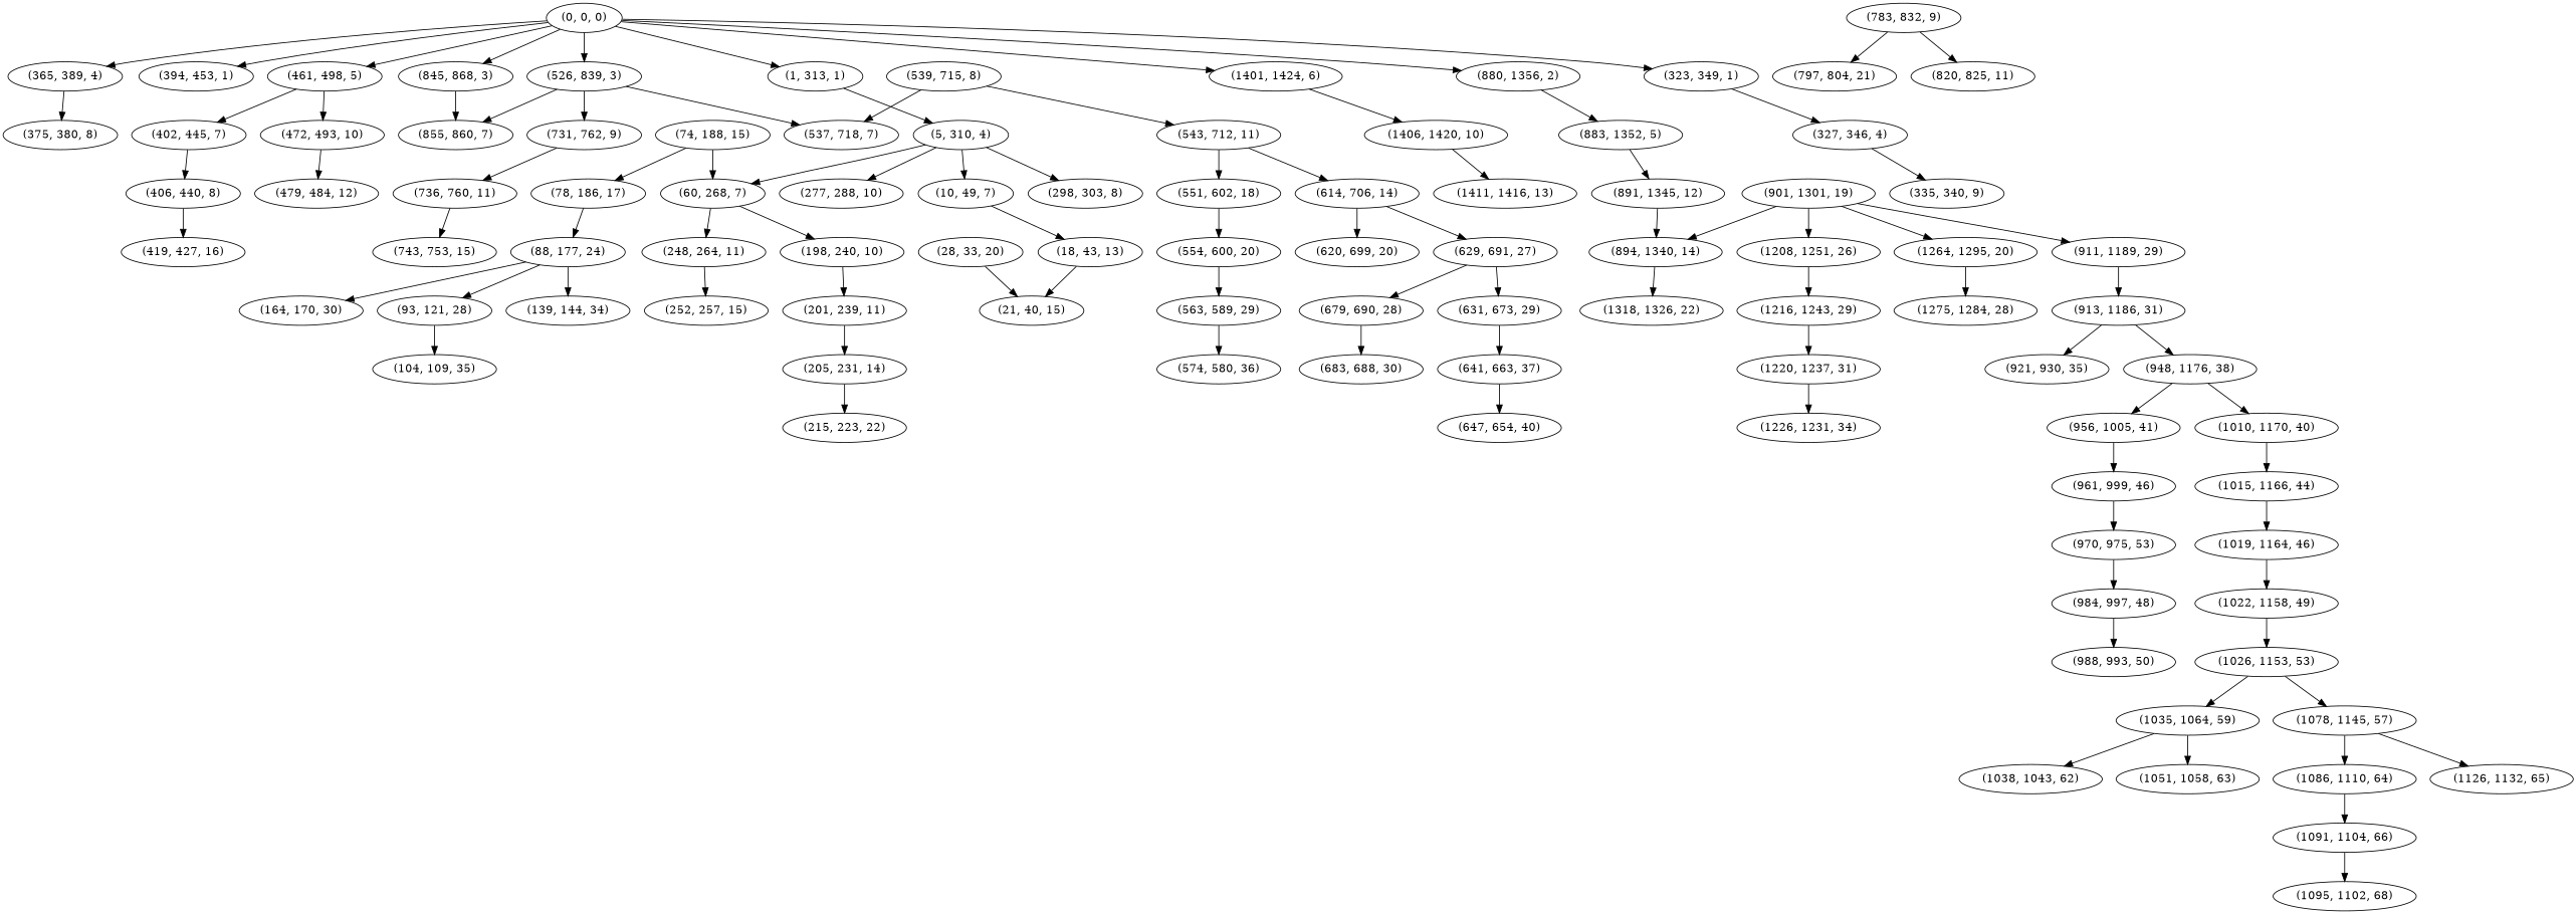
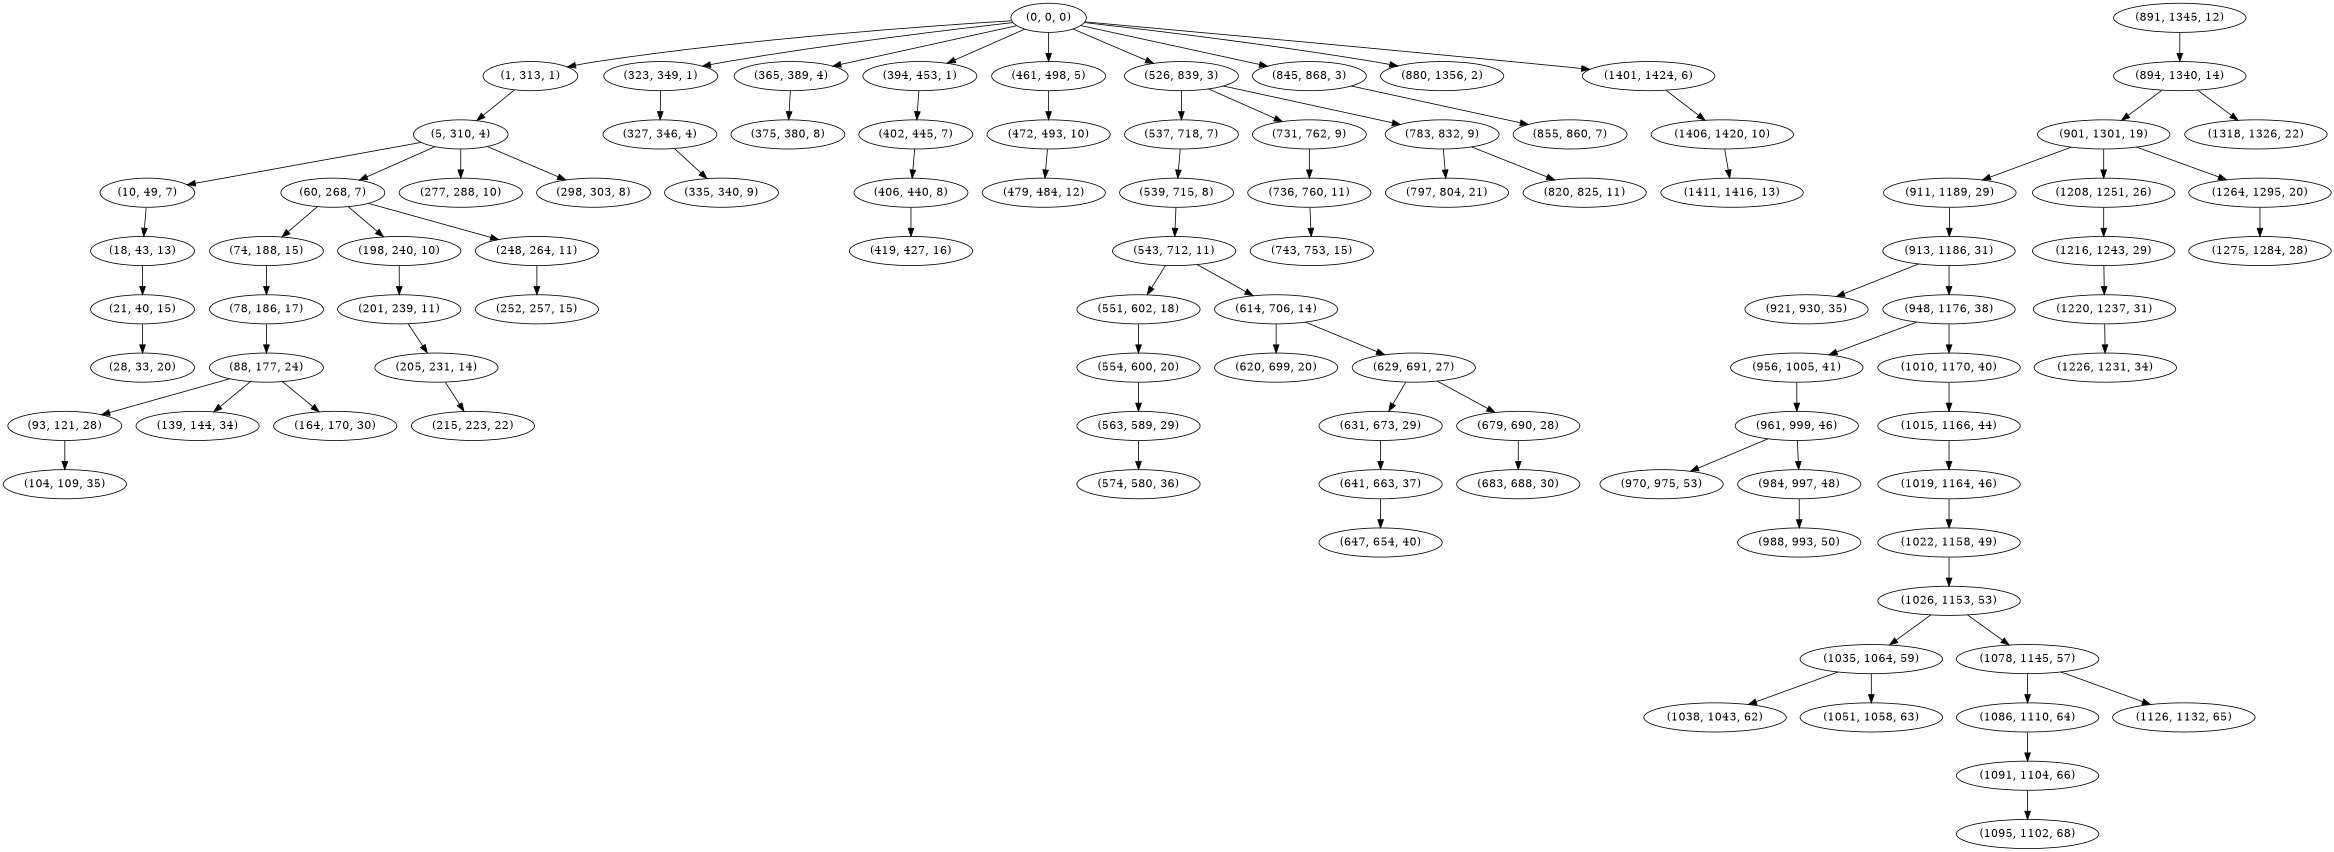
  digraph {
    "(0, 0, 0)"
    "(1, 313, 1)"
    "(323, 349, 1)"
    "(365, 389, 4)"
    "(394, 453, 1)"
    "(461, 498, 5)"
    "(526, 839, 3)"
    "(845, 868, 3)"
    "(880, 1356, 2)"
    "(1401, 1424, 6)"
    "(5, 310, 4)"
    "(327, 346, 4)"
    "(375, 380, 8)"
    "(402, 445, 7)"
    "(472, 493, 10)"
    "(537, 718, 7)"
    "(731, 762, 9)"
    "(783, 832, 9)"
    "(855, 860, 7)"
-   "(883, 1352, 5)"
    "(1406, 1420, 10)"
    "(10, 49, 7)"
    "(60, 268, 7)"
    "(277, 288, 10)"
    "(298, 303, 8)"
    "(18, 43, 13)"
    "(74, 188, 15)"
    "(198, 240, 10)"
    "(248, 264, 11)"
    "(21, 40, 15)"
    "(28, 33, 20)"
    "(78, 186, 17)"
    "(201, 239, 11)"
    "(252, 257, 15)"
    "(88, 177, 24)"
    "(93, 121, 28)"
    "(139, 144, 34)"
    "(164, 170, 30)"
    "(104, 109, 35)"
    "(205, 231, 14)"
    "(215, 223, 22)"
    "(335, 340, 9)"
    "(406, 440, 8)"
    "(419, 427, 16)"
    "(479, 484, 12)"
    "(539, 715, 8)"
    "(736, 760, 11)"
    "(797, 804, 21)"
    "(820, 825, 11)"
    "(543, 712, 11)"
    "(551, 602, 18)"
    "(614, 706, 14)"
    "(554, 600, 20)"
    "(620, 699, 20)"
    "(629, 691, 27)"
    "(563, 589, 29)"
    "(574, 580, 36)"
    "(631, 673, 29)"
    "(679, 690, 28)"
    "(641, 663, 37)"
    "(683, 688, 30)"
    "(647, 654, 40)"
    "(743, 753, 15)"
    "(891, 1345, 12)"
    "(894, 1340, 14)"
    "(901, 1301, 19)"
    "(1318, 1326, 22)"
    "(911, 1189, 29)"
    "(1208, 1251, 26)"
    "(1264, 1295, 20)"
    "(913, 1186, 31)"
    "(1216, 1243, 29)"
    "(1275, 1284, 28)"
    "(921, 930, 35)"
    "(948, 1176, 38)"
    "(956, 1005, 41)"
    "(1010, 1170, 40)"
    "(961, 999, 46)"
    "(1015, 1166, 44)"
    "(970, 975, 53)"
    "(984, 997, 48)"
    "(988, 993, 50)"
    "(1019, 1164, 46)"
    "(1022, 1158, 49)"
    "(1026, 1153, 53)"
    "(1035, 1064, 59)"
    "(1078, 1145, 57)"
    "(1038, 1043, 62)"
    "(1051, 1058, 63)"
    "(1086, 1110, 64)"
    "(1126, 1132, 65)"
    "(1091, 1104, 66)"
    "(1095, 1102, 68)"
    "(1220, 1237, 31)"
    "(1226, 1231, 34)"
    "(1411, 1416, 13)"
    "(0, 0, 0)" -> "(1, 313, 1)"
    "(0, 0, 0)" -> "(323, 349, 1)"
    "(0, 0, 0)" -> "(365, 389, 4)"
    "(0, 0, 0)" -> "(394, 453, 1)"
    "(0, 0, 0)" -> "(461, 498, 5)"
    "(0, 0, 0)" -> "(526, 839, 3)"
    "(0, 0, 0)" -> "(845, 868, 3)"
    "(0, 0, 0)" -> "(880, 1356, 2)"
    "(0, 0, 0)" -> "(1401, 1424, 6)"
    "(1, 313, 1)" -> "(5, 310, 4)"
    "(323, 349, 1)" -> "(327, 346, 4)"
    "(365, 389, 4)" -> "(375, 380, 8)"
-   "(461, 498, 5)" -> "(402, 445, 7)"
+   "(394, 453, 1)" -> "(402, 445, 7)"
    "(461, 498, 5)" -> "(472, 493, 10)"
    "(526, 839, 3)" -> "(537, 718, 7)"
    "(526, 839, 3)" -> "(731, 762, 9)"
-   "(526, 839, 3)" -> "(855, 860, 7)"
+   "(526, 839, 3)" -> "(783, 832, 9)"
    "(845, 868, 3)" -> "(855, 860, 7)"
-   "(880, 1356, 2)" -> "(883, 1352, 5)"
    "(1401, 1424, 6)" -> "(1406, 1420, 10)"
    "(5, 310, 4)" -> "(10, 49, 7)"
    "(5, 310, 4)" -> "(60, 268, 7)"
    "(5, 310, 4)" -> "(277, 288, 10)"
    "(5, 310, 4)" -> "(298, 303, 8)"
    "(327, 346, 4)" -> "(335, 340, 9)"
    "(402, 445, 7)" -> "(406, 440, 8)"
    "(472, 493, 10)" -> "(479, 484, 12)"
-   "(539, 715, 8)" -> "(537, 718, 7)"
+   "(537, 718, 7)" -> "(539, 715, 8)"
    "(731, 762, 9)" -> "(736, 760, 11)"
    "(783, 832, 9)" -> "(797, 804, 21)"
    "(783, 832, 9)" -> "(820, 825, 11)"
-   "(883, 1352, 5)" -> "(891, 1345, 12)"
    "(1406, 1420, 10)" -> "(1411, 1416, 13)"
    "(10, 49, 7)" -> "(18, 43, 13)"
-   "(74, 188, 15)" -> "(60, 268, 7)"
+   "(60, 268, 7)" -> "(74, 188, 15)"
    "(60, 268, 7)" -> "(198, 240, 10)"
    "(60, 268, 7)" -> "(248, 264, 11)"
    "(18, 43, 13)" -> "(21, 40, 15)"
    "(74, 188, 15)" -> "(78, 186, 17)"
    "(198, 240, 10)" -> "(201, 239, 11)"
    "(248, 264, 11)" -> "(252, 257, 15)"
-   "(28, 33, 20)" -> "(21, 40, 15)"
+   "(21, 40, 15)" -> "(28, 33, 20)"
    "(78, 186, 17)" -> "(88, 177, 24)"
    "(201, 239, 11)" -> "(205, 231, 14)"
    "(88, 177, 24)" -> "(93, 121, 28)"
    "(88, 177, 24)" -> "(139, 144, 34)"
    "(88, 177, 24)" -> "(164, 170, 30)"
    "(93, 121, 28)" -> "(104, 109, 35)"
    "(205, 231, 14)" -> "(215, 223, 22)"
    "(406, 440, 8)" -> "(419, 427, 16)"
    "(539, 715, 8)" -> "(543, 712, 11)"
    "(736, 760, 11)" -> "(743, 753, 15)"
    "(543, 712, 11)" -> "(551, 602, 18)"
    "(543, 712, 11)" -> "(614, 706, 14)"
    "(551, 602, 18)" -> "(554, 600, 20)"
    "(614, 706, 14)" -> "(620, 699, 20)"
    "(614, 706, 14)" -> "(629, 691, 27)"
    "(554, 600, 20)" -> "(563, 589, 29)"
    "(629, 691, 27)" -> "(631, 673, 29)"
    "(629, 691, 27)" -> "(679, 690, 28)"
    "(563, 589, 29)" -> "(574, 580, 36)"
    "(631, 673, 29)" -> "(641, 663, 37)"
    "(679, 690, 28)" -> "(683, 688, 30)"
    "(641, 663, 37)" -> "(647, 654, 40)"
    "(891, 1345, 12)" -> "(894, 1340, 14)"
-   "(901, 1301, 19)" -> "(894, 1340, 14)"
+   "(894, 1340, 14)" -> "(901, 1301, 19)"
    "(894, 1340, 14)" -> "(1318, 1326, 22)"
    "(901, 1301, 19)" -> "(911, 1189, 29)"
    "(901, 1301, 19)" -> "(1208, 1251, 26)"
    "(901, 1301, 19)" -> "(1264, 1295, 20)"
    "(911, 1189, 29)" -> "(913, 1186, 31)"
    "(1208, 1251, 26)" -> "(1216, 1243, 29)"
    "(1264, 1295, 20)" -> "(1275, 1284, 28)"
    "(913, 1186, 31)" -> "(921, 930, 35)"
    "(913, 1186, 31)" -> "(948, 1176, 38)"
    "(1216, 1243, 29)" -> "(1220, 1237, 31)"
    "(948, 1176, 38)" -> "(956, 1005, 41)"
    "(948, 1176, 38)" -> "(1010, 1170, 40)"
    "(956, 1005, 41)" -> "(961, 999, 46)"
    "(1010, 1170, 40)" -> "(1015, 1166, 44)"
    "(961, 999, 46)" -> "(970, 975, 53)"
-   "(970, 975, 53)" -> "(984, 997, 48)"
+   "(961, 999, 46)" -> "(984, 997, 48)"
    "(1015, 1166, 44)" -> "(1019, 1164, 46)"
    "(984, 997, 48)" -> "(988, 993, 50)"
    "(1019, 1164, 46)" -> "(1022, 1158, 49)"
    "(1022, 1158, 49)" -> "(1026, 1153, 53)"
    "(1026, 1153, 53)" -> "(1035, 1064, 59)"
    "(1026, 1153, 53)" -> "(1078, 1145, 57)"
    "(1035, 1064, 59)" -> "(1038, 1043, 62)"
    "(1035, 1064, 59)" -> "(1051, 1058, 63)"
    "(1078, 1145, 57)" -> "(1086, 1110, 64)"
    "(1078, 1145, 57)" -> "(1126, 1132, 65)"
    "(1086, 1110, 64)" -> "(1091, 1104, 66)"
    "(1091, 1104, 66)" -> "(1095, 1102, 68)"
    "(1220, 1237, 31)" -> "(1226, 1231, 34)"
  }
